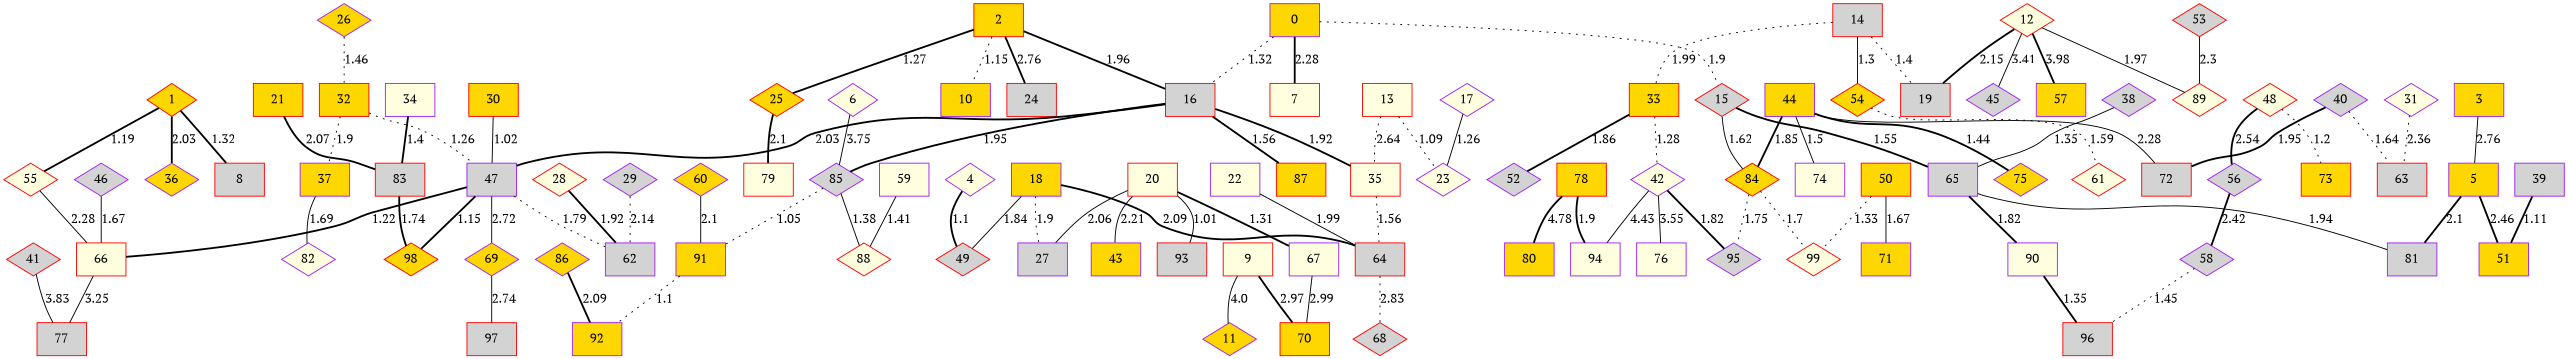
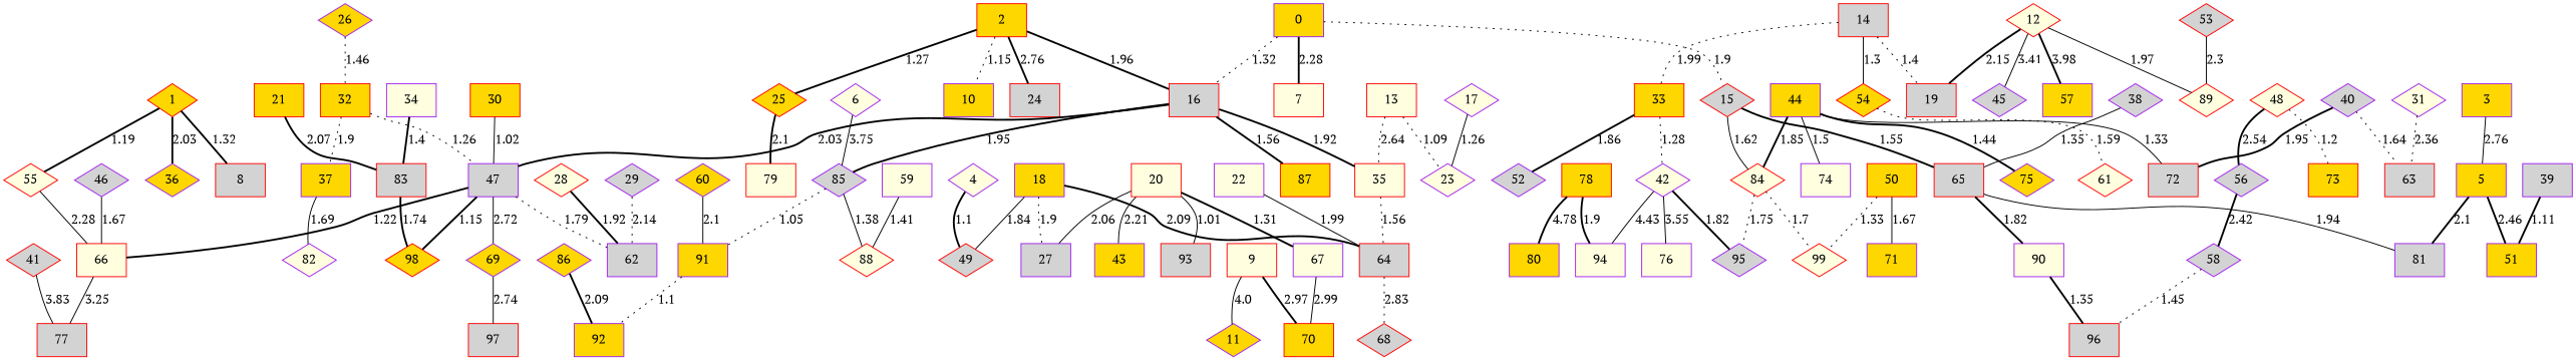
  graph {
    fontname="PT Serif"
    node [color=purple fillcolor=gold fontname="PT Serif" shape=box style=filled]
    edge [fontname="PT Serif" style=bold]
    60 [shape=diamond]
    91
    92
    5
    51
    81 [fillcolor=lightgrey]
    9 [color=red fillcolor=lightyellow]
    70 [color=red]
    11 [shape=diamond]
    2 [color=red]
    10
    16 [color=red fillcolor=lightgrey]
    25 [color=red shape=diamond]
    24 [color=red fillcolor=lightgrey]
    85 [fillcolor=lightgrey shape=diamond]
    47 [fillcolor=lightgrey]
    35 [color=red fillcolor=lightyellow]
    87 [color=red]
    79 [color=red fillcolor=lightyellow]
    56 [fillcolor=lightgrey shape=diamond]
    58 [fillcolor=lightgrey shape=diamond]
    96 [color=red fillcolor=lightgrey]
    33 [color=red]
    52 [fillcolor=lightgrey shape=diamond]
    42 [fillcolor=lightyellow shape=diamond]
    95 [fillcolor=lightgrey shape=diamond]
    94 [fillcolor=lightyellow]
    76 [fillcolor=lightyellow]
    6 [fillcolor=lightyellow shape=diamond]
    88 [color=red fillcolor=lightyellow shape=diamond]
    67 [fillcolor=lightyellow]
    83 [color=red fillcolor=lightgrey]
    98 [color=red shape=diamond]
    66 [color=red fillcolor=lightyellow]
    62 [fillcolor=lightgrey]
    69 [shape=diamond]
    77 [color=red fillcolor=lightgrey]
    97 [color=red fillcolor=lightgrey]
    49 [color=red fillcolor=lightgrey shape=diamond]
    18
    27 [fillcolor=lightgrey]
    64 [color=red fillcolor=lightgrey]
    68 [color=red fillcolor=lightgrey shape=diamond]
    30 [color=red]
    22 [fillcolor=lightyellow]
    29 [fillcolor=lightgrey shape=diamond]
    74 [fillcolor=lightyellow]
    44
    75 [shape=diamond]
-   84 [color=red shape=diamond]
+   84 [color=red fillcolor=lightyellow shape=diamond]
    72 [color=red fillcolor=lightgrey]
    99 [color=red fillcolor=lightyellow shape=diamond]
    12 [color=red fillcolor=lightyellow shape=diamond]
    19 [color=red fillcolor=lightgrey]
    57
    89 [color=red fillcolor=lightyellow shape=diamond]
    45 [fillcolor=lightgrey shape=diamond]
    13 [color=red fillcolor=lightyellow]
    23 [fillcolor=lightyellow shape=diamond]
    21 [color=red]
    32 [color=red]
    37
    82 [fillcolor=lightyellow shape=diamond]
    15 [color=red fillcolor=lightgrey shape=diamond]
-   65 [fillcolor=lightgrey]
+   65 [color=red fillcolor=lightgrey]
    90 [fillcolor=lightyellow]
    39 [fillcolor=lightgrey]
    40 [fillcolor=lightgrey shape=diamond]
    63 [color=red fillcolor=lightgrey]
    55 [color=red fillcolor=lightyellow shape=diamond]
    3
    14 [color=red fillcolor=lightgrey]
    54 [color=red shape=diamond]
    61 [color=red fillcolor=lightyellow shape=diamond]
    46 [fillcolor=lightgrey shape=diamond]
    17 [fillcolor=lightyellow shape=diamond]
    38 [fillcolor=lightgrey shape=diamond]
    26 [shape=diamond]
    31 [fillcolor=lightyellow shape=diamond]
    48 [color=red fillcolor=lightyellow shape=diamond]
    73 [color=red]
    50 [color=red]
    71
    41 [color=red fillcolor=lightgrey shape=diamond]
    4 [fillcolor=lightyellow shape=diamond]
    34 [fillcolor=lightyellow]
    53 [color=red fillcolor=lightgrey shape=diamond]
    1 [color=red shape=diamond]
    36 [shape=diamond]
    8 [color=red fillcolor=lightgrey]
    86 [shape=diamond]
    59 [fillcolor=lightyellow]
    20 [color=red fillcolor=lightyellow]
    93 [color=red fillcolor=lightgrey]
    43
    0
    7 [color=red fillcolor=lightyellow]
    78 [color=red]
    80
    28 [color=red fillcolor=lightyellow shape=diamond]
    60 -- 91 [label=2.1 style=solid]
    91 -- 92 [label=1.1 style=dotted]
    5 -- 51 [label=2.46]
    5 -- 81 [label=2.1]
    9 -- 70 [label=2.97]
    9 -- 11 [label=4.0 style=solid]
    2 -- 10 [label=1.15 style=dotted]
    2 -- 16 [label=1.96]
    2 -- 25 [label=1.27]
    2 -- 24 [label=2.76]
    16 -- 85 [label=1.95]
    16 -- 47 [label=2.03]
    16 -- 35 [label=1.92]
    16 -- 87 [label=1.56]
    25 -- 79 [label=2.1]
    85 -- 91 [label=1.05 style=dotted]
    85 -- 88 [label=1.38 style=solid]
    47 -- 98 [label=1.15]
    47 -- 66 [label=1.22]
    47 -- 62 [label=1.79 style=dotted]
    47 -- 69 [label=2.72 style=solid]
    35 -- 64 [label=1.56 style=dotted]
    56 -- 58 [label=2.42]
    58 -- 96 [label=1.45 style=dotted]
    33 -- 52 [label=1.86]
    33 -- 42 [label=1.28 style=dotted]
    42 -- 95 [label=1.82]
    42 -- 94 [label=4.43 style=solid]
    42 -- 76 [label=3.55 style=solid]
    6 -- 85 [label=3.75 style=solid]
    67 -- 70 [label=2.99 style=solid]
    83 -- 98 [label=1.74]
    66 -- 77 [label=3.25 style=solid]
    69 -- 97 [label=2.74 style=solid]
    18 -- 49 [label=1.84 style=solid]
    18 -- 27 [label=1.9 style=dotted]
    18 -- 64 [label=2.09]
    64 -- 68 [label=2.83 style=dotted]
    30 -- 47 [label=1.02 style=solid]
    22 -- 64 [label=1.99 style=solid]
    29 -- 62 [label=2.14 style=dotted]
    44 -- 74 [label=1.5 style=solid]
    44 -- 75 [label=1.44]
    44 -- 84 [label=1.85]
-   44 -- 72 [label=2.28 style=solid]
+   44 -- 72 [label=1.33 style=solid]
    84 -- 95 [label=1.75 style=dotted]
    84 -- 99 [label=1.7 style=dotted]
    12 -- 19 [label=2.15]
    12 -- 57 [label=3.98]
    12 -- 89 [label=1.97 style=solid]
    12 -- 45 [label=3.41 style=solid]
    13 -- 35 [label=2.64 style=dotted]
    13 -- 23 [label=1.09 style=dotted]
    21 -- 83 [label=2.07]
    32 -- 47 [label=1.26 style=dotted]
    32 -- 37 [label=1.9 style=dotted]
    37 -- 82 [label=1.69 style=solid]
    15 -- 84 [label=1.62 style=solid]
    15 -- 65 [label=1.55]
    65 -- 81 [label=1.94 style=solid]
    65 -- 90 [label=1.82]
    90 -- 96 [label=1.35]
    39 -- 51 [label=1.11]
    40 -- 72 [label=1.95]
    40 -- 63 [label=1.64 style=dotted]
    55 -- 66 [label=2.28 style=solid]
    3 -- 5 [label=2.76 style=solid]
    14 -- 33 [label=1.99 style=dotted]
    14 -- 19 [label=1.4 style=dotted]
    14 -- 54 [label=1.3 style=solid]
    54 -- 61 [label=1.59 style=dotted]
    46 -- 66 [label=1.67 style=solid]
    17 -- 23 [label=1.26 style=solid]
    38 -- 65 [label=1.35 style=solid]
    26 -- 32 [label=1.46 style=dotted]
    31 -- 63 [label=2.36 style=dotted]
    48 -- 56 [label=2.54]
    48 -- 73 [label=1.2 style=dotted]
    50 -- 99 [label=1.33 style=dotted]
    50 -- 71 [label=1.67 style=solid]
    41 -- 77 [label=3.83 style=solid]
    4 -- 49 [label=1.1]
    34 -- 83 [label=1.4]
    53 -- 89 [label=2.3 style=solid]
    1 -- 55 [label=1.19]
    1 -- 36 [label=2.03]
    1 -- 8 [label=1.32]
    86 -- 92 [label=2.09]
    59 -- 88 [label=1.41 style=solid]
    20 -- 67 [label=1.31]
    20 -- 27 [label=2.06 style=solid]
    20 -- 93 [label=1.01 style=solid]
    20 -- 43 [label=2.21 style=solid]
    0 -- 16 [label=1.32 style=dotted]
    0 -- 15 [label=1.9 style=dotted]
    0 -- 7 [label=2.28]
    78 -- 94 [label=1.9]
    78 -- 80 [label=4.78]
    28 -- 62 [label=1.92]
  }
